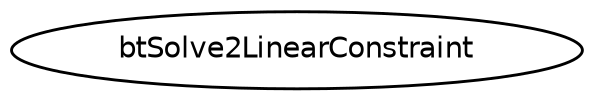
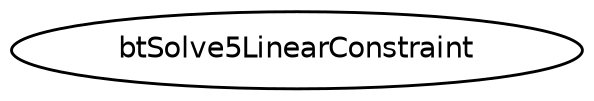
  digraph {
    rankdir=LR
-   n1 [color=black fillcolor=white fontname=Helvetica fontsize=10 height=0.2 label=btSolve2LinearConstraint shape=ellipse style=filled width=0.4]
+   n1 [color=black fillcolor=white fontname=Helvetica fontsize=10 height=0.2 label=btSolve5LinearConstraint shape=ellipse style=filled width=0.4]
  }
